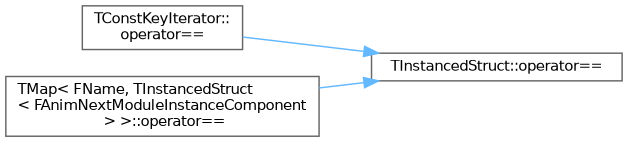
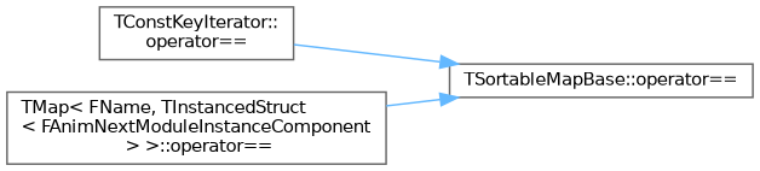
  digraph {
    rankdir=RL
    node [color=grey40 fillcolor=white fontname=Helvetica fontsize=10 shape=box style=filled]
    edge [color=steelblue1 dir=back fontname=Helvetica fontsize=10 labelfontname=Helvetica labelfontsize=10 style=solid]
-   n1 [height=0.2 label="TInstancedStruct::operator==" width=0.4]
+   n1 [height=0.2 label="TSortableMapBase::operator==" width=0.4]
    n2 [height=0.2 label="TConstKeyIterator::\loperator==" width=0.4]
    n3 [height=0.2 label="TMap\< FName, TInstancedStruct\l\< FAnimNextModuleInstanceComponent\l \> \>::operator==" width=0.4]
    n1 -> n2
    n1 -> n3
  }
